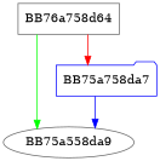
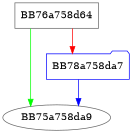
  digraph {
    splines=ortho
    node [color=gray40]
    n1 [label=BB76a758d64 shape=box]
-   BB75a758da9 [shape=ellipse label=BB75a558da9]
-   BB75a758da7 [color=blue shape=folder]
+   BB75a758da9 [shape=ellipse]
+   BB75a758da7 [color=blue shape=folder label=BB78a758da7]
    n1 -> BB75a758da9 [color=green]
    n1 -> BB75a758da7 [color=red]
    BB75a758da7 -> BB75a758da9 [color=blue]
  }
